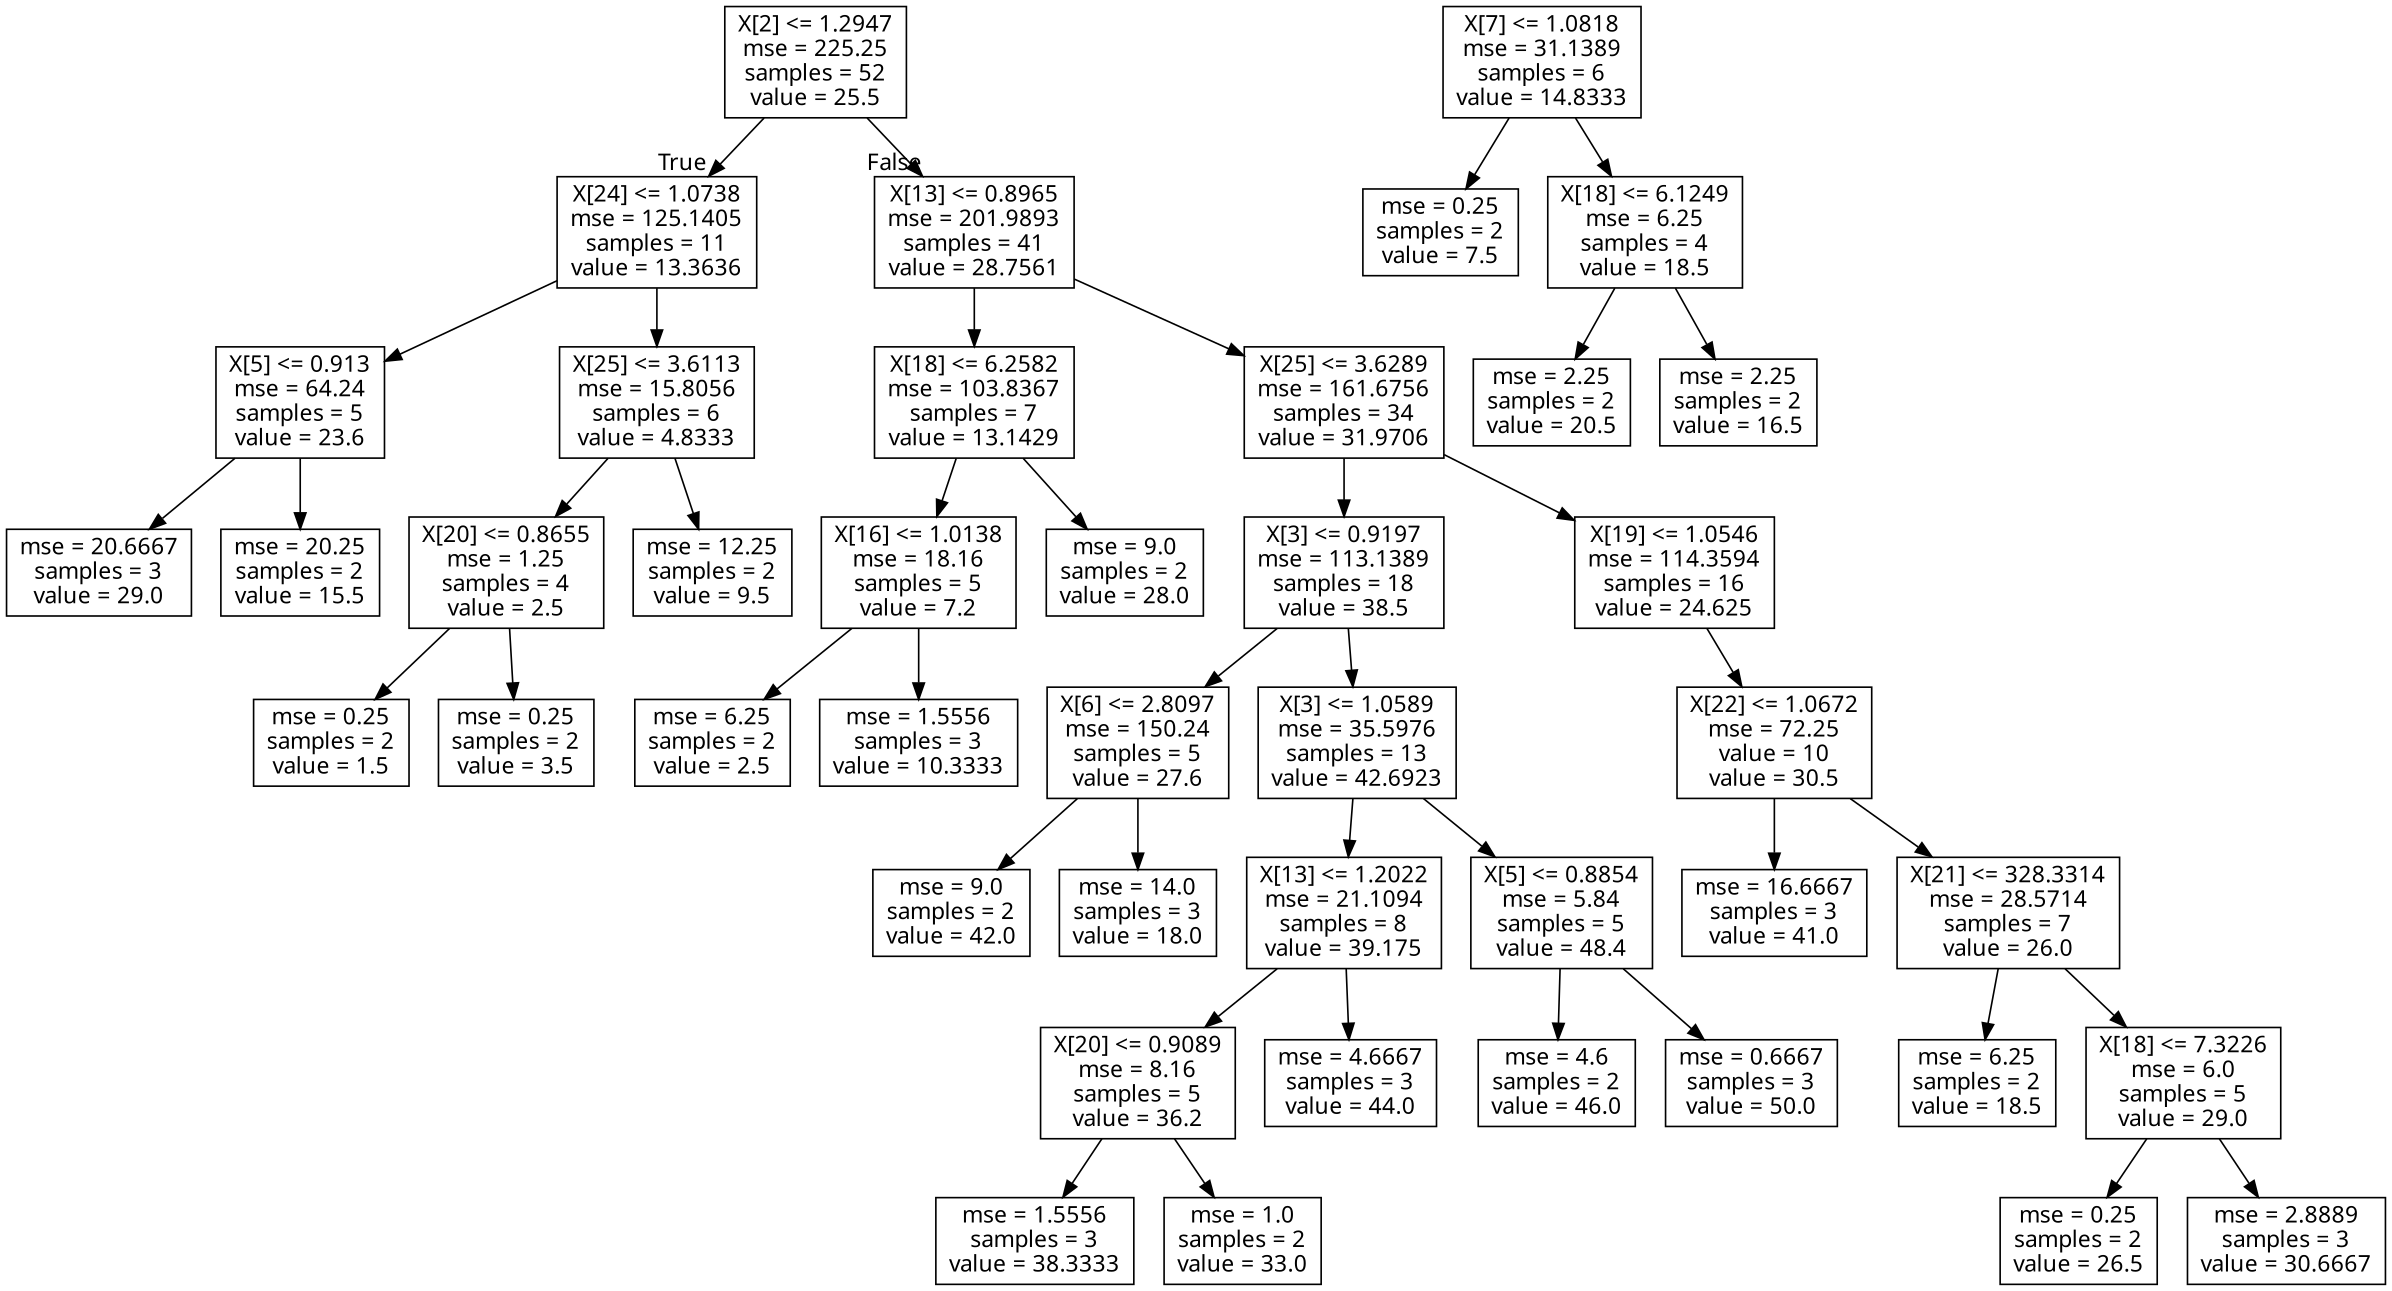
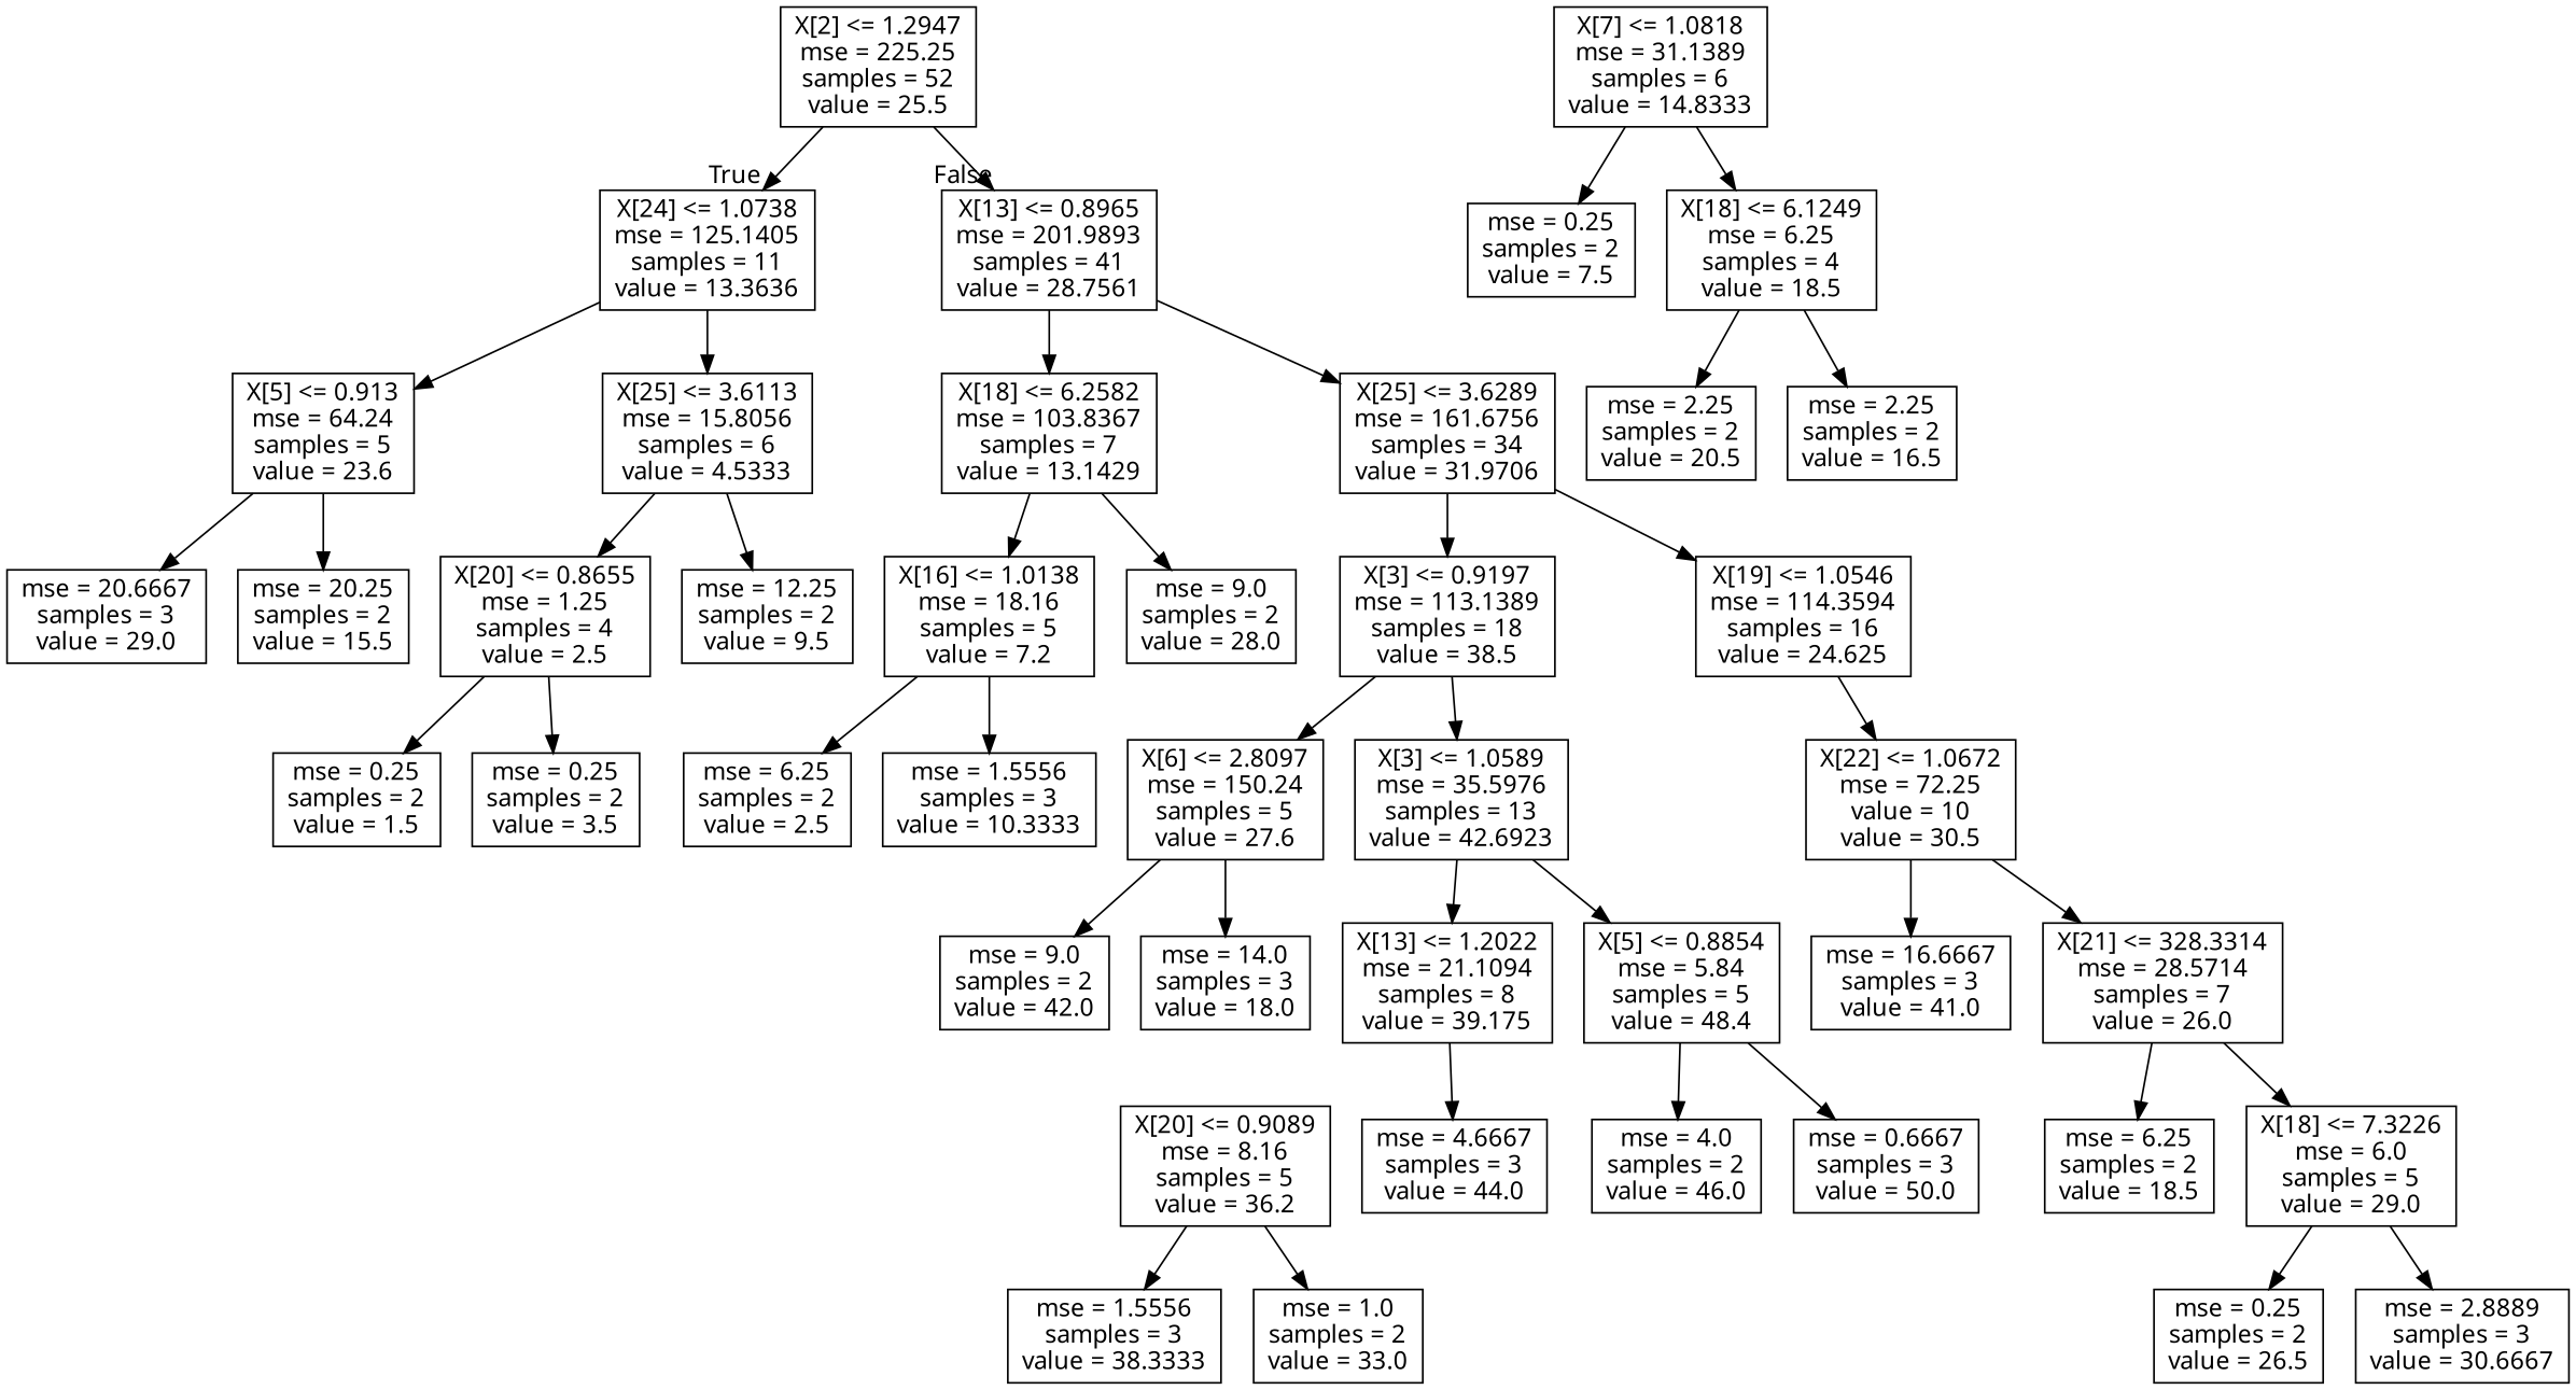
  digraph {
    fontname="Noto Sans"
    node [fontname="Noto Sans" shape=box]
    edge [fontname="Noto Sans"]
    n1 [label="X[2] <= 1.2947\nmse = 225.25\nsamples = 52\nvalue = 25.5"]
    n2 [label="X[24] <= 1.0738\nmse = 125.1405\nsamples = 11\nvalue = 13.3636"]
    n3 [label="X[13] <= 0.8965\nmse = 201.9893\nsamples = 41\nvalue = 28.7561"]
    n4 [label="X[5] <= 0.913\nmse = 64.24\nsamples = 5\nvalue = 23.6"]
-   n5 [label="X[25] <= 3.6113\nmse = 15.8056\nsamples = 6\nvalue = 4.8333"]
+   n5 [label="X[25] <= 3.6113\nmse = 15.8056\nsamples = 6\nvalue = 4.5333"]
    n6 [label="X[18] <= 6.2582\nmse = 103.8367\nsamples = 7\nvalue = 13.1429"]
    n7 [label="X[25] <= 3.6289\nmse = 161.6756\nsamples = 34\nvalue = 31.9706"]
    n8 [label="mse = 20.6667\nsamples = 3\nvalue = 29.0"]
    n9 [label="mse = 20.25\nsamples = 2\nvalue = 15.5"]
    n10 [label="X[20] <= 0.8655\nmse = 1.25\nsamples = 4\nvalue = 2.5"]
    n11 [label="mse = 12.25\nsamples = 2\nvalue = 9.5"]
    n12 [label="mse = 0.25\nsamples = 2\nvalue = 1.5"]
    n13 [label="mse = 0.25\nsamples = 2\nvalue = 3.5"]
    n14 [label="X[16] <= 1.0138\nmse = 18.16\nsamples = 5\nvalue = 7.2"]
    n15 [label="mse = 9.0\nsamples = 2\nvalue = 28.0"]
    n16 [label="X[3] <= 0.9197\nmse = 113.1389\nsamples = 18\nvalue = 38.5"]
    n17 [label="X[19] <= 1.0546\nmse = 114.3594\nsamples = 16\nvalue = 24.625"]
    n18 [label="mse = 6.25\nsamples = 2\nvalue = 2.5"]
    n19 [label="mse = 1.5556\nsamples = 3\nvalue = 10.3333"]
    n20 [label="X[6] <= 2.8097\nmse = 150.24\nsamples = 5\nvalue = 27.6"]
    n21 [label="X[3] <= 1.0589\nmse = 35.5976\nsamples = 13\nvalue = 42.6923"]
    n22 [label="X[22] <= 1.0672\nmse = 72.25\nvalue = 10\nvalue = 30.5"]
    n23 [label="mse = 9.0\nsamples = 2\nvalue = 42.0"]
    n24 [label="mse = 14.0\nsamples = 3\nvalue = 18.0"]
    n25 [label="X[13] <= 1.2022\nmse = 21.1094\nsamples = 8\nvalue = 39.175"]
    n26 [label="X[5] <= 0.8854\nmse = 5.84\nsamples = 5\nvalue = 48.4"]
    n27 [label="X[20] <= 0.9089\nmse = 8.16\nsamples = 5\nvalue = 36.2"]
    n28 [label="mse = 4.6667\nsamples = 3\nvalue = 44.0"]
-   n29 [label="mse = 4.6\nsamples = 2\nvalue = 46.0"]
+   n29 [label="mse = 4.0\nsamples = 2\nvalue = 46.0"]
    n30 [label="mse = 0.6667\nsamples = 3\nvalue = 50.0"]
    n31 [label="mse = 1.5556\nsamples = 3\nvalue = 38.3333"]
    n32 [label="mse = 1.0\nsamples = 2\nvalue = 33.0"]
    n33 [label="X[7] <= 1.0818\nmse = 31.1389\nsamples = 6\nvalue = 14.8333"]
    n34 [label="mse = 0.25\nsamples = 2\nvalue = 7.5"]
    n35 [label="X[18] <= 6.1249\nmse = 6.25\nsamples = 4\nvalue = 18.5"]
    n36 [label="mse = 16.6667\nsamples = 3\nvalue = 41.0"]
    n37 [label="X[21] <= 328.3314\nmse = 28.5714\nsamples = 7\nvalue = 26.0"]
    n38 [label="mse = 2.25\nsamples = 2\nvalue = 20.5"]
    n39 [label="mse = 2.25\nsamples = 2\nvalue = 16.5"]
    n40 [label="mse = 6.25\nsamples = 2\nvalue = 18.5"]
    n41 [label="X[18] <= 7.3226\nmse = 6.0\nsamples = 5\nvalue = 29.0"]
    n42 [label="mse = 0.25\nsamples = 2\nvalue = 26.5"]
    n43 [label="mse = 2.8889\nsamples = 3\nvalue = 30.6667"]
    n1 -> n2 [headlabel=True labelangle=45 labeldistance=2.5]
    n1 -> n3 [headlabel=False labelangle=-45 labeldistance=2.5]
    n2 -> n4
    n2 -> n5
    n3 -> n6
    n3 -> n7
    n4 -> n8
    n4 -> n9
    n5 -> n10
    n5 -> n11
    n6 -> n14
    n6 -> n15
    n7 -> n16
    n7 -> n17
    n10 -> n12
    n10 -> n13
    n14 -> n18
    n14 -> n19
    n16 -> n20
    n16 -> n21
    n17 -> n22
    n20 -> n23
    n20 -> n24
    n21 -> n25
    n21 -> n26
    n22 -> n36
    n22 -> n37
-   n25 -> n27
    n25 -> n28
    n26 -> n29
    n26 -> n30
    n27 -> n31
    n27 -> n32
    n33 -> n34
    n33 -> n35
    n35 -> n38
    n35 -> n39
    n37 -> n40
    n37 -> n41
    n41 -> n42
    n41 -> n43
  }
